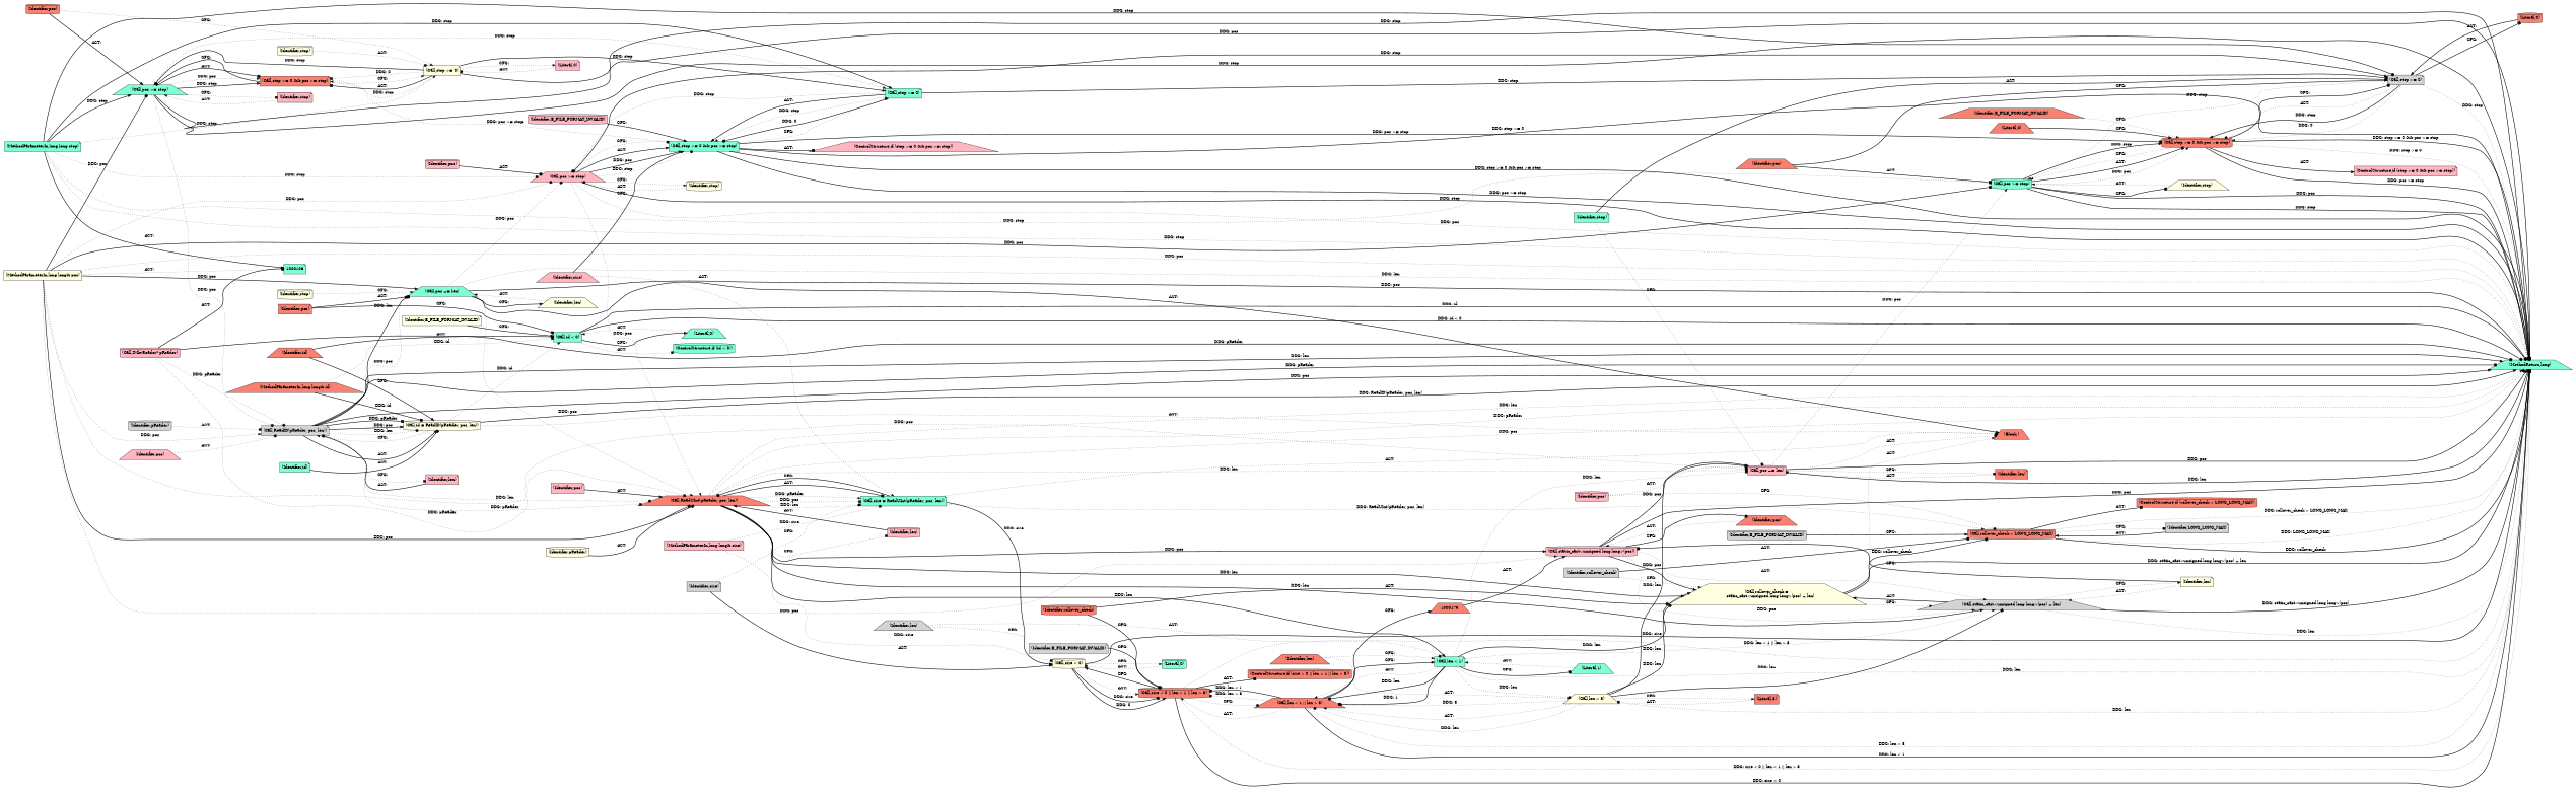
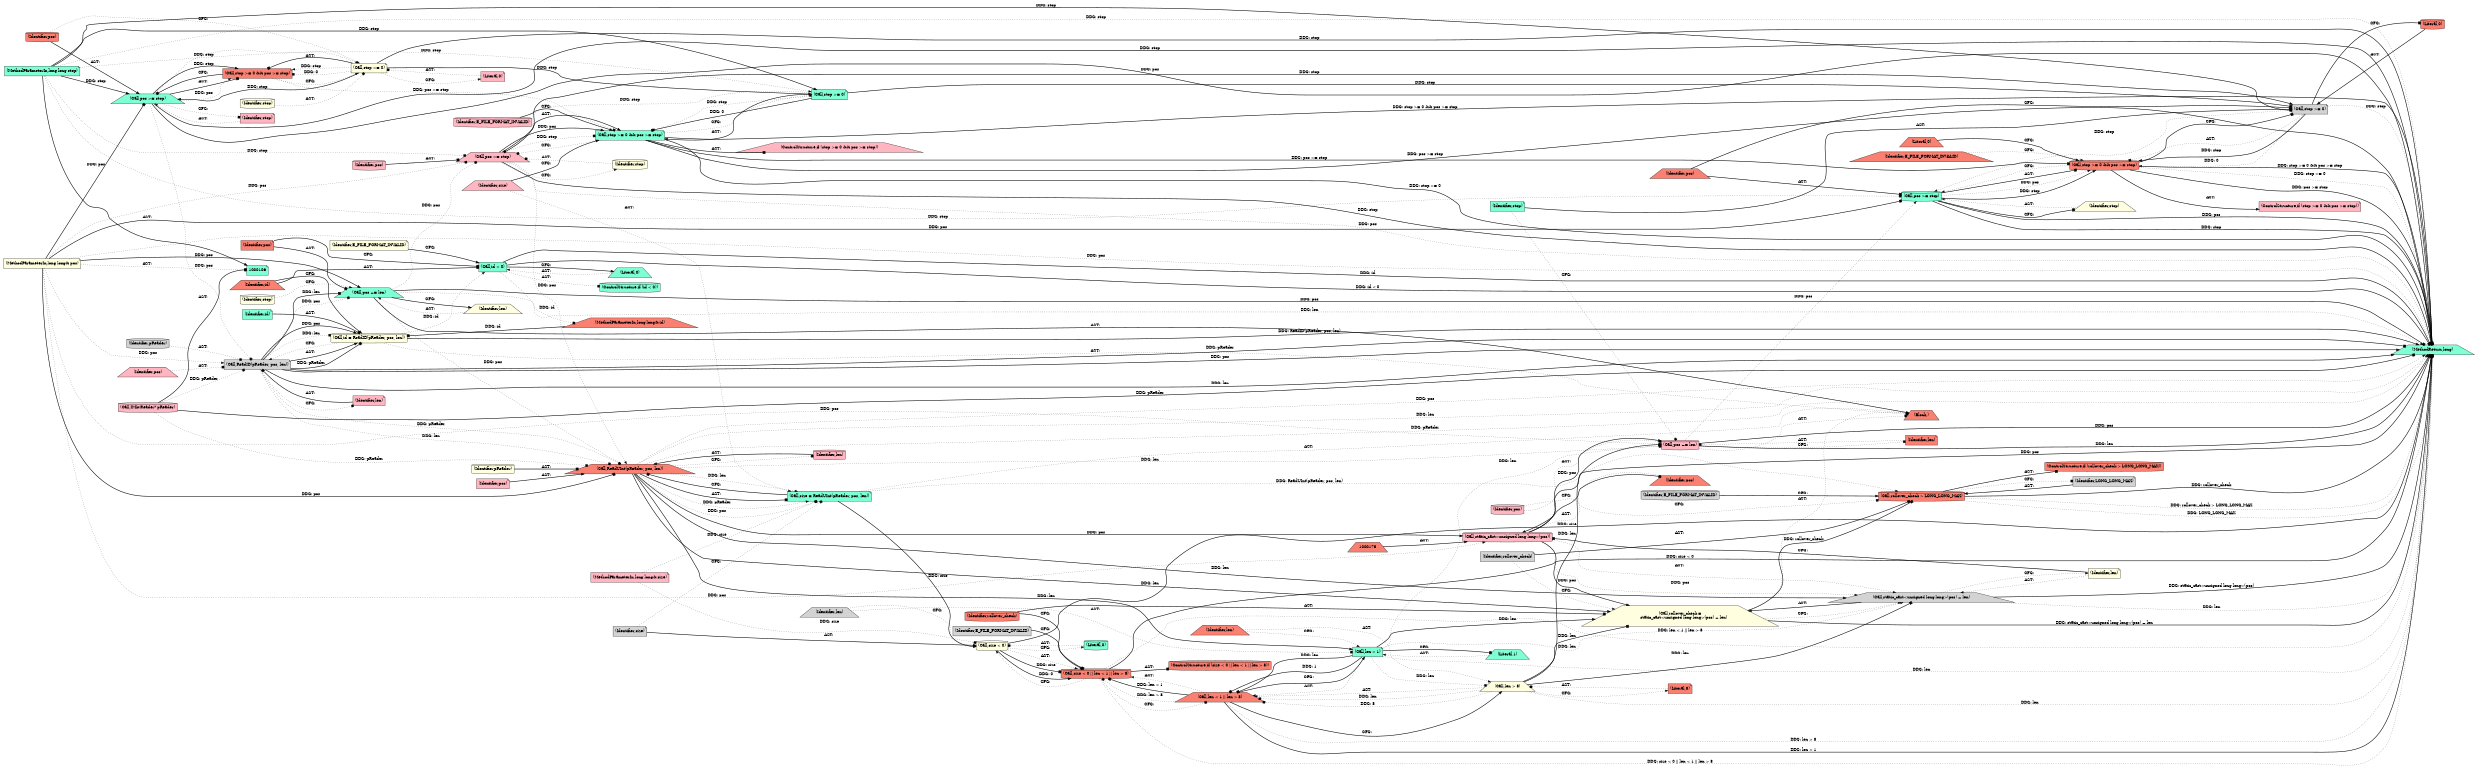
  digraph {
    rankdir=LR
    node [fillcolor=salmon shape=note style=filled]
    edge [arrowhead=box style=bold]
    n1 [fillcolor=lightgrey label="(Call,ReadID(pReader, pos, len))"]
    n2 [fillcolor=lightyellow label="(Call,id = ReadID(pReader, pos, len))" shape=cylinder]
    n3 [fillcolor=aquamarine label="(Call,pos += len)" shape=trapezium]
    n4 [label="(Call,ReadUInt(pReader, pos, len))" shape=trapezium]
    n5 [fillcolor=lightpink label="(Identifier,len)"]
    n6 [fillcolor=aquamarine label="(MethodReturn,long)" shape=trapezium]
    n7 [fillcolor=aquamarine label="(Call,id < 0)"]
    n8 [label="(Block,)" shape=trapezium]
    n9 [fillcolor=lightpink label="(Call,pos >= stop)" shape=trapezium]
    n10 [fillcolor=lightyellow label="(Identifier,len)" shape=trapezium]
    n11 [fillcolor=lightpink label="(Call,pos += len)" shape=cylinder]
    n12 [fillcolor=lightpink label="(Call,static_cast<unsigned long long>(pos))" shape=cylinder]
    n13 [fillcolor=aquamarine label="(Call,size = ReadUInt(pReader, pos, len))"]
    n14 [fillcolor=aquamarine label="(Call,len < 1)"]
    n15 [fillcolor=lightyellow label="(Call,rollover_check =\n      static_cast<unsigned long long>(pos) + len)" shape=trapezium]
    n16 [fillcolor=lightgrey label="(Call,static_cast<unsigned long long>(pos) + len)" shape=trapezium]
    n17 [fillcolor=lightpink label="(Identifier,len)" shape=cylinder]
    n18 [fillcolor=lightpink label="(Call,IMkvReader* pReader)" shape=cylinder]
    1000106 [fillcolor=aquamarine]
    n20 [fillcolor=aquamarine label="(Call,pos >= stop)" shape=trapezium]
    n21 [fillcolor=aquamarine label="(Call,stop >= 0)"]
    n22 [fillcolor=lightpink label="(Identifier,stop)"]
    n23 [label="(Call,stop >= 0 && pos >= stop)"]
    n24 [fillcolor=lightgrey label="(Call,stop >= 0)"]
    n25 [fillcolor=aquamarine label="(Call,stop >= 0 && pos >= stop)"]
    n26 [fillcolor=lightyellow label="(Call,stop >= 0)"]
    n27 [fillcolor=lightyellow label="(MethodParameterIn,long long& pos)"]
    n28 [fillcolor=aquamarine label="(Call,pos >= stop)" shape=cylinder]
    n29 [fillcolor=lightyellow label="(Identifier,stop)" shape=cylinder]
    n30 [label="(Identifier,len)"]
    n31 [label="(Call,stop >= 0 && pos >= stop)" shape=cylinder]
    n32 [fillcolor=lightyellow label="(Identifier,stop)" shape=trapezium]
    n33 [label="(Identifier,pos)" shape=trapezium]
    n34 [fillcolor=lightpink label="(Literal,0)"]
    n35 [fillcolor=aquamarine label="(MethodParameterIn,long long stop)"]
    n36 [label="(Literal,0)" shape=cylinder]
    n37 [fillcolor=aquamarine label="(ControlStructure,if (id < 0))" shape=cylinder]
    n38 [fillcolor=aquamarine label="(Literal,0)" shape=trapezium]
    n39 [fillcolor=lightpink label="(ControlStructure,if (stop >= 0 && pos >= stop))" shape=trapezium]
    n40 [fillcolor=lightpink label="(ControlStructure,if (stop >= 0 && pos >= stop))"]
    n41 [fillcolor=lightyellow label="(Call,size < 0)" shape=cylinder]
    n42 [label="(Call,rollover_check > LONG_LONG_MAX)" shape=cylinder]
    n43 [label="(Call,len < 1 || len > 8)" shape=trapezium]
    n44 [fillcolor=lightyellow label="(Call,len > 8)" shape=trapezium]
    n45 [fillcolor=aquamarine label="(Literal,1)" shape=trapezium]
    n46 [fillcolor=lightyellow label="(Identifier,len)"]
    n47 [label="(Call,size < 0 || len < 1 || len > 8)" shape=cylinder]
    n48 [fillcolor=aquamarine label="(Literal,0)" shape=cylinder]
    n49 [label="(ControlStructure,if (size < 0 || len < 1 || len > 8))" shape=cylinder]
    n50 [label="(Literal,8)"]
    n51 [label="(ControlStructure,if (rollover_check > LONG_LONG_MAX))" shape=cylinder]
    n52 [fillcolor=lightgrey label="(Identifier,LONG_LONG_MAX)"]
    n53 [label="(Literal,0)" shape=trapezium]
    n54 [label="(Identifier,E_FILE_FORMAT_INVALID)" shape=trapezium]
    n55 [fillcolor=lightpink label="(Identifier,pos)" shape=trapezium]
    n56 [label="(Identifier,pos)"]
    n57 [fillcolor=lightgrey label="(Identifier,rollover_check)"]
    n58 [fillcolor=lightpink label="(MethodParameterIn,long long& size)"]
    n59 [label="(MethodParameterIn,long long& id)" shape=trapezium]
    n60 [label="(Identifier,len)" shape=trapezium]
    n61 [fillcolor=lightyellow label="(Identifier,stop)" shape=cylinder]
    n62 [label="(Identifier,pos)" shape=cylinder]
    n63 [fillcolor=lightyellow label="(Identifier,E_FILE_FORMAT_INVALID)"]
    n64 [fillcolor=lightpink label="(Identifier,E_FILE_FORMAT_INVALID)" shape=cylinder]
    n65 [fillcolor=lightgrey label="(Identifier,E_FILE_FORMAT_INVALID)"]
    n66 [fillcolor=lightpink label="(Identifier,pos)"]
    n67 [fillcolor=lightgrey label="(Identifier,E_FILE_FORMAT_INVALID)" shape=cylinder]
    n68 [fillcolor=aquamarine label="(Identifier,id)"]
    n69 [fillcolor=lightgrey label="(Identifier,pReader)" shape=cylinder]
    n70 [fillcolor=lightgrey label="(Identifier,len)" shape=trapezium]
    n71 [fillcolor=lightyellow label="(Identifier,stop)" shape=cylinder]
    n72 [fillcolor=aquamarine label="(Identifier,stop)"]
    n73 [label="(Identifier,id)" shape=trapezium]
    n74 [fillcolor=lightyellow label="(Identifier,pReader)" shape=cylinder]
    n75 [fillcolor=lightpink label="(Identifier,pos)" shape=cylinder]
    n76 [fillcolor=lightpink label="(Identifier,size)" shape=trapezium]
    n77 [fillcolor=lightgrey label="(Identifier,size)"]
    n78 [label="(Identifier,rollover_check)" shape=cylinder]
    n79 [fillcolor=lightpink label="(Identifier,pos)" shape=cylinder]
    n80 [label="(Identifier,pos)" shape=trapezium]
    1000175 [shape=trapezium]
    n1 -> n2 [arrowhead=normal label="AST: "]
    n1 -> n2 [label="DDG: pReader"]
    n1 -> n2 [arrowhead=normal label="DDG: pos"]
    n1 -> n2 [label="DDG: len" style=dotted]
    n1 -> n3 [label="DDG: len"]
    n1 -> n3 [label="DDG: pos" style=dotted]
    n1 -> n4 [label="DDG: pReader" style=dotted]
    n1 -> n4 [label="DDG: len" style=dotted]
    n1 -> n5 [label="CFG: " style=dotted]
    n1 -> n6 [arrowhead=normal label="DDG: len"]
    n1 -> n6 [label="DDG: pReader"]
    n1 -> n6 [arrowhead=normal label="DDG: pos"]
    n2 -> n1 [arrowhead=normal label="CFG: " style=dotted]
    n2 -> n6 [arrowhead=normal label="DDG: ReadID(pReader, pos, len)"]
    n2 -> n7 [arrowhead=normal label="DDG: id" style=dotted]
    n2 -> n8 [label="AST: " style=dotted]
    n3 -> n4 [arrowhead=normal label="DDG: pos" style=dotted]
    n3 -> n6 [arrowhead=normal label="DDG: len" style=dotted]
    n3 -> n6 [label="DDG: pos"]
    n3 -> n8 [arrowhead=normal label="AST: "]
    n3 -> n9 [label="DDG: pos" style=dotted]
    n3 -> n10 [arrowhead=normal label="CFG: "]
    n4 -> n6 [arrowhead=normal label="DDG: len" style=dotted]
    n4 -> n6 [label="DDG: pReader" style=dotted]
    n4 -> n6 [arrowhead=normal label="DDG: pos" style=dotted]
    n4 -> n11 [label="DDG: len" style=dotted]
    n4 -> n12 [arrowhead=normal label="DDG: pos"]
    n4 -> n13 [label="AST: "]
    n4 -> n13 [arrowhead=normal label="DDG: pReader" style=dotted]
    n4 -> n13 [label="DDG: pos" style=dotted]
    n4 -> n13 [arrowhead=normal label="DDG: len" style=dotted]
    n4 -> n14 [arrowhead=normal label="DDG: len"]
    n4 -> n15 [arrowhead=normal label="DDG: len"]
    n4 -> n16 [arrowhead=normal label="DDG: len"]
    n4 -> n17 [label="CFG: " style=dotted]
    n5 -> n1 [label="AST: "]
    n7 -> n6 [label="DDG: id"]
    n7 -> n6 [label="DDG: id < 0"]
    n7 -> n37 [label="AST: " style=dotted]
    n7 -> n38 [arrowhead=normal label="CFG: "]
    n9 -> n4 [arrowhead=normal label="DDG: pos" style=dotted]
    n9 -> n6 [arrowhead=normal label="DDG: pos" style=dotted]
    n9 -> n6 [arrowhead=normal label="DDG: stop"]
    n9 -> n24 [arrowhead=normal label="DDG: stop"]
    n9 -> n25 [arrowhead=normal label="AST: "]
    n9 -> n25 [arrowhead=normal label="DDG: pos"]
    n9 -> n25 [label="DDG: stop" style=dotted]
    n9 -> n29 [arrowhead=normal label="CFG: " style=dotted]
    n10 -> n3 [arrowhead=normal label="AST: " style=dotted]
    n11 -> n6 [arrowhead=normal label="DDG: pos"]
    n11 -> n6 [label="DDG: len"]
    n11 -> n8 [label="AST: " style=dotted]
    n11 -> n28 [arrowhead=normal label="DDG: pos" style=dotted]
    n11 -> n30 [label="CFG: " style=dotted]
    n12 -> n6 [label="DDG: pos"]
    n12 -> n11 [arrowhead=normal label="DDG: pos"]
    n12 -> n15 [arrowhead=normal label="DDG: pos"]
    n12 -> n16 [arrowhead=normal label="AST: " style=dotted]
    n12 -> n16 [arrowhead=normal label="DDG: pos" style=dotted]
    n12 -> n33 [label="CFG: "]
    n13 -> n4 [label="CFG: "]
    n13 -> n8 [arrowhead=normal label="AST: " style=dotted]
    n13 -> n41 [arrowhead=normal label="DDG: size"]
    n13 -> n42 [arrowhead=normal label="DDG: ReadUInt(pReader, pos, len)" style=dotted]
    n14 -> n6 [arrowhead=normal label="DDG: len" style=dotted]
    n14 -> n11 [label="DDG: len" style=dotted]
    n14 -> n15 [arrowhead=normal label="DDG: len"]
    n14 -> n16 [arrowhead=normal label="DDG: len" style=dotted]
    n14 -> n43 [arrowhead=normal label="AST: " style=dotted]
    n14 -> n43 [label="DDG: len"]
    n14 -> n43 [label="DDG: 1"]
    n14 -> n44 [label="DDG: len" style=dotted]
    n14 -> n45 [label="CFG: "]
    n15 -> n6 [label="DDG: static_cast<unsigned long long>(pos) + len"]
    n15 -> n8 [arrowhead=normal label="AST: " style=dotted]
    n15 -> n16 [arrowhead=normal label="CFG: " style=dotted]
    n15 -> n42 [label="DDG: rollover_check"]
    n16 -> n6 [arrowhead=normal label="DDG: len" style=dotted]
    n16 -> n6 [arrowhead=normal label="DDG: static_cast<unsigned long long>(pos)"]
    n16 -> n15 [arrowhead=normal label="AST: "]
    n16 -> n46 [arrowhead=normal label="CFG: " style=dotted]
    n17 -> n4 [arrowhead=normal label="AST: "]
    n18 -> n1 [label="DDG: pReader" style=dotted]
    n18 -> n4 [label="DDG: pReader" style=dotted]
    n18 -> n6 [label="DDG: pReader"]
    n18 -> 1000106 [label="AST: "]
    n20 -> n1 [label="DDG: pos" style=dotted]
    n20 -> n6 [arrowhead=normal label="DDG: pos"]
    n20 -> n6 [label="DDG: stop"]
    n20 -> n21 [arrowhead=normal label="DDG: stop" style=dotted]
    n20 -> n22 [label="CFG: " style=dotted]
    n20 -> n23 [label="AST: "]
    n20 -> n23 [arrowhead=normal label="DDG: pos" style=dotted]
    n20 -> n23 [arrowhead=normal label="DDG: stop"]
    n21 -> n9 [label="DDG: stop" style=dotted]
    n21 -> n24 [label="DDG: stop"]
    n21 -> n25 [arrowhead=normal label="AST: "]
    n21 -> n25 [arrowhead=normal label="DDG: stop" style=dotted]
    n21 -> n25 [label="DDG: 0"]
    n22 -> n20 [arrowhead=normal label="AST: " style=dotted]
    n23 -> n20 [label="CFG: "]
    n23 -> n25 [label="DDG: pos >= stop" style=dotted]
    n23 -> n26 [arrowhead=normal label="CFG: " style=dotted]
    n24 -> n6 [label="DDG: stop" style=dotted]
    n24 -> n28 [arrowhead=normal label="DDG: stop" style=dotted]
    n24 -> n31 [label="AST: " style=dotted]
    n24 -> n31 [arrowhead=normal label="DDG: stop"]
    n24 -> n31 [arrowhead=normal label="DDG: 0" style=dotted]
    n24 -> n36 [label="CFG: "]
    n25 -> n6 [arrowhead=normal label="DDG: stop >= 0"]
    n25 -> n6 [arrowhead=normal label="DDG: stop >= 0 && pos >= stop"]
    n25 -> n6 [label="DDG: pos >= stop"]
    n25 -> n9 [label="CFG: " style=dotted]
    n25 -> n21 [label="CFG: " style=dotted]
    n25 -> n31 [label="DDG: pos >= stop"]
    n25 -> n39 [label="AST: "]
    n26 -> n6 [label="DDG: stop"]
    n26 -> n20 [arrowhead=normal label="DDG: stop"]
    n26 -> n21 [arrowhead=normal label="DDG: stop"]
    n26 -> n23 [label="AST: "]
    n26 -> n23 [arrowhead=normal label="DDG: stop" style=dotted]
    n26 -> n23 [label="DDG: 0" style=dotted]
    n26 -> n34 [arrowhead=normal label="CFG: " style=dotted]
    n27 -> n1 [arrowhead=normal label="DDG: pos" style=dotted]
    n27 -> n3 [arrowhead=normal label="DDG: pos"]
    n27 -> n4 [label="DDG: pos"]
    n27 -> n6 [arrowhead=normal label="DDG: pos" style=dotted]
    n27 -> n9 [label="DDG: pos" style=dotted]
    n27 -> n11 [label="DDG: pos" style=dotted]
    n27 -> n12 [arrowhead=normal label="DDG: pos" style=dotted]
    n27 -> 1000106 [label="AST: " style=dotted]
    n27 -> n20 [label="DDG: pos"]
    n27 -> n28 [label="DDG: pos"]
    n28 -> n6 [label="DDG: stop"]
    n28 -> n6 [arrowhead=normal label="DDG: pos"]
    n28 -> n31 [label="AST: "]
    n28 -> n31 [arrowhead=normal label="DDG: pos" style=dotted]
    n28 -> n31 [arrowhead=normal label="DDG: stop"]
    n28 -> n32 [label="CFG: "]
    n29 -> n9 [label="AST: " style=dotted]
    n30 -> n11 [label="AST: " style=dotted]
    n31 -> n6 [arrowhead=normal label="DDG: stop >= 0 && pos >= stop"]
    n31 -> n6 [label="DDG: stop >= 0" style=dotted]
    n31 -> n6 [arrowhead=normal label="DDG: pos >= stop"]
    n31 -> n24 [label="CFG: "]
    n31 -> n28 [arrowhead=normal label="CFG: " style=dotted]
    n31 -> n40 [arrowhead=normal label="AST: "]
    n32 -> n28 [arrowhead=normal label="AST: " style=dotted]
    n33 -> n12 [arrowhead=normal label="AST: " style=dotted]
    n34 -> n26 [label="AST: " style=dotted]
    n35 -> n6 [label="DDG: stop" style=dotted]
    n35 -> n9 [label="DDG: stop" style=dotted]
    n35 -> 1000106 [arrowhead=normal label="AST: "]
    n35 -> n20 [arrowhead=normal label="DDG: stop"]
    n35 -> n21 [arrowhead=normal label="DDG: stop"]
    n35 -> n24 [label="DDG: stop"]
    n35 -> n26 [arrowhead=normal label="DDG: stop" style=dotted]
    n35 -> n28 [label="DDG: stop" style=dotted]
    n36 -> n24 [arrowhead=normal label="AST: "]
    n38 -> n7 [arrowhead=normal label="AST: " style=dotted]
    n41 -> n6 [label="DDG: size"]
    n41 -> n47 [arrowhead=normal label="AST: " style=dotted]
    n41 -> n47 [label="DDG: size"]
    n41 -> n47 [arrowhead=normal label="DDG: 0"]
    n41 -> n48 [arrowhead=normal label="CFG: " style=dotted]
    n42 -> n6 [label="DDG: rollover_check > LONG_LONG_MAX" style=dotted]
    n42 -> n6 [label="DDG: LONG_LONG_MAX" style=dotted]
    n42 -> n6 [arrowhead=normal label="DDG: rollover_check"]
    n42 -> n51 [label="AST: "]
    n42 -> n52 [label="CFG: " style=dotted]
    n43 -> n6 [label="DDG: len > 8" style=dotted]
    n43 -> n6 [arrowhead=normal label="DDG: len < 1"]
    n43 -> n14 [arrowhead=normal label="CFG: "]
-   n43 -> 1000175 [arrowhead=normal label="CFG: "]
+   n43 -> n44 [arrowhead=normal label="CFG: "]
    n43 -> n47 [arrowhead=normal label="AST: " style=dotted]
    n43 -> n47 [label="DDG: len < 1"]
    n43 -> n47 [label="DDG: len > 8" style=dotted]
    n44 -> n6 [label="DDG: len" style=dotted]
    n44 -> n11 [arrowhead=normal label="DDG: len"]
    n44 -> n15 [label="DDG: len"]
    n44 -> n16 [label="DDG: len"]
    n44 -> n43 [arrowhead=normal label="AST: " style=dotted]
    n44 -> n43 [label="DDG: len" style=dotted]
    n44 -> n43 [label="DDG: 8" style=dotted]
    n44 -> n50 [arrowhead=normal label="CFG: " style=dotted]
    n45 -> n14 [arrowhead=normal label="AST: " style=dotted]
    n46 -> n12 [label="CFG: "]
    n46 -> n16 [arrowhead=normal label="AST: " style=dotted]
    n47 -> n6 [arrowhead=normal label="DDG: size < 0"]
    n47 -> n6 [label="DDG: len < 1 || len > 8" style=dotted]
    n47 -> n6 [label="DDG: size < 0 || len < 1 || len > 8" style=dotted]
-   n47 -> n41 [arrowhead=normal label="CFG: "]
+   n47 -> n41 [arrowhead=normal label="CFG: " style=dotted]
    n47 -> n43 [label="CFG: " style=dotted]
    n47 -> n49 [label="AST: "]
    n48 -> n41 [label="AST: " style=dotted]
    n50 -> n44 [label="AST: " style=dotted]
    n52 -> n42 [arrowhead=normal label="AST: "]
    n53 -> n31 [arrowhead=normal label="CFG: "]
    n54 -> n31 [arrowhead=normal label="CFG: " style=dotted]
    n55 -> n1 [label="AST: " style=dotted]
    n56 -> n3 [label="AST: "]
    n56 -> n7 [label="CFG: "]
    n57 -> n15 [arrowhead=normal label="CFG: " style=dotted]
    n57 -> n42 [label="AST: "]
    n58 -> n13 [label="DDG: size" style=dotted]
    n58 -> n41 [label="DDG: size" style=dotted]
    n59 -> n2 [label="DDG: id"]
-   n59 -> n7 [label="DDG: id" style=dotted]
+   n7 -> n59 [label="DDG: id" style=dotted]
    n60 -> n14 [arrowhead=normal label="CFG: " style=dotted]
    n60 -> n44 [arrowhead=normal label="AST: " style=dotted]
    n61 -> n3 [arrowhead=normal label="CFG: " style=dotted]
    n62 -> n20 [arrowhead=normal label="AST: "]
    n62 -> n26 [arrowhead=normal label="CFG: " style=dotted]
    n63 -> n7 [arrowhead=normal label="CFG: "]
    n64 -> n25 [arrowhead=normal label="CFG: "]
    n65 -> n47 [label="CFG: "]
    n66 -> n4 [arrowhead=normal label="AST: "]
    n67 -> n42 [arrowhead=normal label="CFG: "]
    n68 -> n2 [label="AST: "]
    n69 -> n1 [label="AST: " style=dotted]
    n70 -> n14 [label="AST: " style=dotted]
    n70 -> n41 [arrowhead=normal label="CFG: " style=dotted]
    n71 -> n26 [label="AST: " style=dotted]
    n72 -> n11 [label="CFG: " style=dotted]
    n72 -> n24 [label="AST: "]
    n73 -> n2 [arrowhead=normal label="CFG: "]
    n73 -> n7 [label="AST: "]
    n74 -> n4 [label="AST: "]
    n75 -> n9 [label="AST: "]
    n76 -> n13 [arrowhead=normal label="AST: " style=dotted]
    n76 -> n25 [arrowhead=normal label="CFG: "]
    n77 -> n13 [label="CFG: " style=dotted]
    n77 -> n41 [arrowhead=normal label="AST: "]
    n78 -> n15 [label="AST: "]
    n78 -> n47 [label="CFG: "]
    n79 -> n11 [label="AST: " style=dotted]
    n79 -> n42 [label="CFG: " style=dotted]
    n80 -> n24 [arrowhead=normal label="CFG: "]
    n80 -> n28 [label="AST: "]
    1000175 -> n12 [arrowhead=normal label="AST: "]
  }
